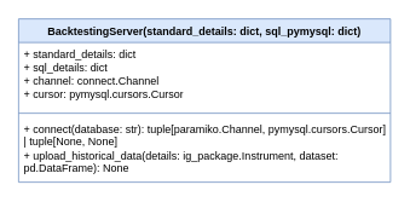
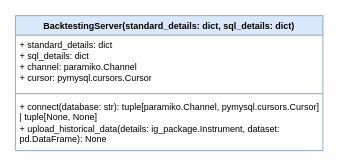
  <mxCell id="0" />
  <mxCell id="1" parent="0" />
- <mxCell id="2" value="&lt;font style=&quot;font-size: 12px;&quot;&gt;BacktestingServer(standard_details: dict, sql_pymysql: dict)&lt;/font&gt;" style="swimlane;fontStyle=1;align=center;verticalAlign=top;childLayout=stackLayout;horizontal=1;startSize=26;horizontalStack=0;resizeParent=1;resizeParentMax=0;resizeLast=0;collapsible=1;marginBottom=0;whiteSpace=wrap;html=1;fillColor=#dae8fc;strokeColor=#6c8ebf;" vertex="1" parent="1"><mxGeometry x="20" y="20" width="410" height="180" as="geometry" /></mxCell>
- <mxCell id="3" value="+ standard_details: dict&lt;div&gt;+ sql_details: dict&lt;/div&gt;&lt;div&gt;+ channel: connect.Channel&lt;/div&gt;&lt;div&gt;+ cursor: pymysql.cursors.Cursor&lt;/div&gt;&lt;div&gt;&lt;br&gt;&lt;/div&gt;&lt;div&gt;&lt;br&gt;&lt;/div&gt;" style="text;strokeColor=none;fillColor=none;align=left;verticalAlign=top;spacingLeft=4;spacingRight=4;overflow=hidden;rotatable=0;points=[[0,0.5],[1,0.5]];portConstraint=eastwest;whiteSpace=wrap;html=1;" vertex="1" parent="2"><mxGeometry y="26" width="410" height="74" as="geometry" /></mxCell>
+ <mxCell id="2" value="&lt;font style=&quot;font-size: 12px;&quot;&gt;BacktestingServer(standard_details: dict, sql_details: dict)&lt;/font&gt;" style="swimlane;fontStyle=1;align=center;verticalAlign=top;childLayout=stackLayout;horizontal=1;startSize=26;horizontalStack=0;resizeParent=1;resizeParentMax=0;resizeLast=0;collapsible=1;marginBottom=0;whiteSpace=wrap;html=1;fillColor=#dae8fc;strokeColor=#6c8ebf;" vertex="1" parent="1"><mxGeometry x="20" y="20" width="410" height="180" as="geometry" /></mxCell>
+ <mxCell id="3" value="+ standard_details: dict&lt;div&gt;+ sql_details: dict&lt;/div&gt;&lt;div&gt;+ channel: paramiko.Channel&lt;/div&gt;&lt;div&gt;+ cursor: pymysql.cursors.Cursor&lt;/div&gt;&lt;div&gt;&lt;br&gt;&lt;/div&gt;&lt;div&gt;&lt;br&gt;&lt;/div&gt;" style="text;strokeColor=none;fillColor=none;align=left;verticalAlign=top;spacingLeft=4;spacingRight=4;overflow=hidden;rotatable=0;points=[[0,0.5],[1,0.5]];portConstraint=eastwest;whiteSpace=wrap;html=1;" vertex="1" parent="2"><mxGeometry y="26" width="410" height="74" as="geometry" /></mxCell>
  <mxCell id="4" value="" style="line;strokeWidth=1;fillColor=none;align=left;verticalAlign=middle;spacingTop=-1;spacingLeft=3;spacingRight=3;rotatable=0;labelPosition=right;points=[];portConstraint=eastwest;strokeColor=inherit;" vertex="1" parent="2"><mxGeometry y="100" width="410" height="8" as="geometry" /></mxCell>
  <mxCell id="5" value="+ connect(database: str): tuple[paramiko.Channel, pymysql.cursors.Cursor] | tuple[None, None]&lt;div&gt;+ upload_historical_data(details: ig_package.Instrument, dataset: pd.DataFrame): None&lt;/div&gt;" style="text;strokeColor=none;fillColor=none;align=left;verticalAlign=top;spacingLeft=4;spacingRight=4;overflow=hidden;rotatable=0;points=[[0,0.5],[1,0.5]];portConstraint=eastwest;whiteSpace=wrap;html=1;" vertex="1" parent="2"><mxGeometry y="108" width="410" height="72" as="geometry" /></mxCell>
